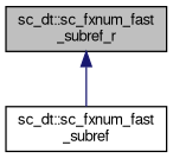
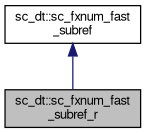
  digraph {
    node [color=black fontname=FreeSans fontsize=10 shape=record style=filled]
    n1 [fillcolor=grey75 fontcolor=black height=0.2 label="sc_dt::sc_fxnum_fast\l_subref_r" width=0.4]
    n2 [fillcolor=white height=0.2 label="sc_dt::sc_fxnum_fast\l_subref" width=0.4]
-   n1 -> n2 [color=midnightblue dir=back fontname=FreeSans fontsize=10 labelfontname=FreeSans labelfontsize=10 style=solid]
+   n2 -> n1 [color=midnightblue dir=back fontname=FreeSans fontsize=10 labelfontname=FreeSans labelfontsize=10 style=solid]
  }
